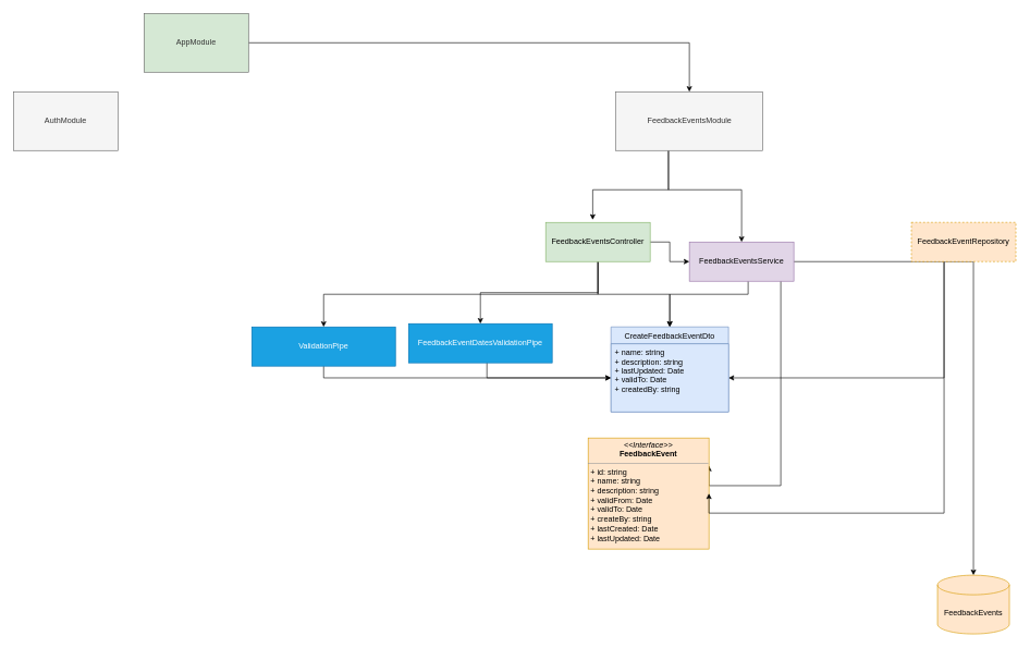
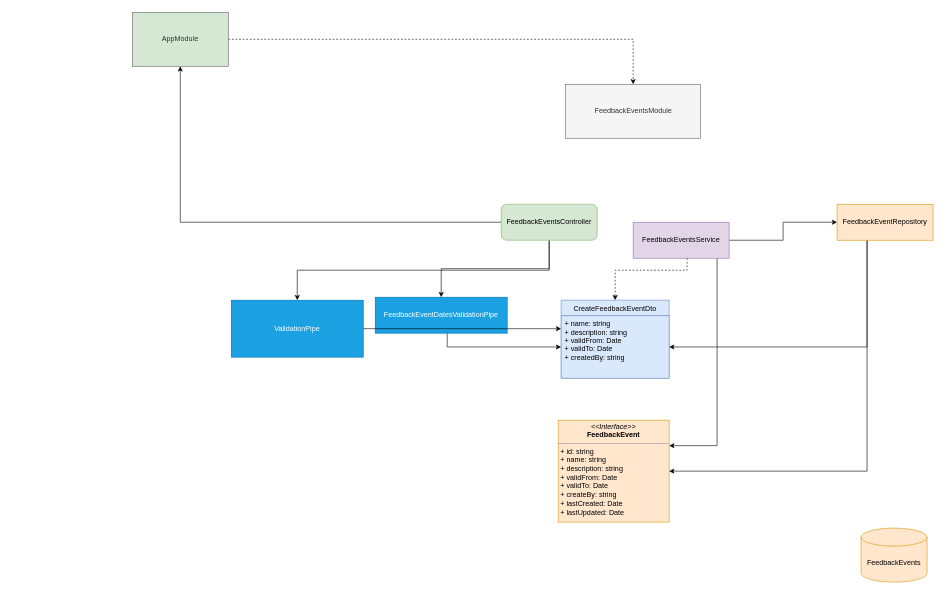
  <mxCell id="0" />
  <mxCell id="1" parent="0" />
- <mxCell id="2" style="edgeStyle=orthogonalEdgeStyle;rounded=0;orthogonalLoop=1;jettySize=auto;html=1;entryX=0.5;entryY=0;entryDx=0;entryDy=0;" parent="1" source="4" target="10" edge="1"><mxGeometry relative="1" as="geometry"><Array as="points"><mxPoint x="1023" y="290" /><mxPoint x="1135" y="290" /></Array></mxGeometry></mxCell>
- <mxCell id="3" style="edgeStyle=orthogonalEdgeStyle;rounded=0;orthogonalLoop=1;jettySize=auto;html=1;entryX=0.45;entryY=-0.067;entryDx=0;entryDy=0;entryPerimeter=0;" parent="1" source="4" target="15" edge="1"><mxGeometry relative="1" as="geometry"><Array as="points"><mxPoint x="1023" y="290" /><mxPoint x="907" y="290" /></Array></mxGeometry></mxCell>
  <mxCell id="4" value="FeedbackEventsModule" style="rounded=0;whiteSpace=wrap;html=1;fillColor=#f5f5f5;strokeColor=#666666;fontColor=#333333;" parent="1" vertex="1"><mxGeometry x="942.5" y="140" width="225" height="90" as="geometry" /></mxCell>
- <mxCell id="5" style="edgeStyle=orthogonalEdgeStyle;rounded=0;orthogonalLoop=1;jettySize=auto;html=1;entryX=0.5;entryY=0;entryDx=0;entryDy=0;" parent="1" source="6" target="4" edge="1"><mxGeometry relative="1" as="geometry" /></mxCell>
+ <mxCell id="5" style="edgeStyle=orthogonalEdgeStyle;rounded=0;orthogonalLoop=1;jettySize=auto;html=1;entryX=0.5;entryY=0;entryDx=0;entryDy=0;dashed=1;" parent="1" source="6" target="4" edge="1"><mxGeometry relative="1" as="geometry" /></mxCell>
  <mxCell id="6" value="AppModule" style="rounded=0;whiteSpace=wrap;html=1;fillColor=#d5e8d4;strokeColor=#666666;fontColor=#333333;" parent="1" vertex="1"><mxGeometry x="220" y="20" width="160" height="90" as="geometry" /></mxCell>
- <mxCell id="7" style="edgeStyle=orthogonalEdgeStyle;rounded=0;orthogonalLoop=1;jettySize=auto;html=1;entryX=0.5;entryY=0;entryDx=0;entryDy=0;" parent="1" source="10" target="26" edge="1"><mxGeometry relative="1" as="geometry"><mxPoint x="1025" y="470" as="targetPoint" /><Array as="points"><mxPoint x="1145" y="450" /><mxPoint x="1025" y="450" /></Array></mxGeometry></mxCell>
- <mxCell id="8" style="edgeStyle=orthogonalEdgeStyle;rounded=0;orthogonalLoop=1;jettySize=auto;html=1;" parent="1" source="10" target="21" edge="1"><mxGeometry relative="1" as="geometry" /></mxCell>
+ <mxCell id="7" style="edgeStyle=orthogonalEdgeStyle;rounded=0;orthogonalLoop=1;jettySize=auto;html=1;entryX=0.5;entryY=0;entryDx=0;entryDy=0;dashed=1;" parent="1" source="10" target="26" edge="1"><mxGeometry relative="1" as="geometry"><mxPoint x="1025" y="470" as="targetPoint" /><Array as="points"><mxPoint x="1145" y="450" /><mxPoint x="1025" y="450" /></Array></mxGeometry></mxCell>
+ <mxCell id="8" style="edgeStyle=orthogonalEdgeStyle;rounded=0;orthogonalLoop=1;jettySize=auto;html=1;" parent="1" source="10" target="19" edge="1"><mxGeometry relative="1" as="geometry" /></mxCell>
  <mxCell id="9" style="edgeStyle=orthogonalEdgeStyle;rounded=0;orthogonalLoop=1;jettySize=auto;html=1;entryX=1;entryY=0.25;entryDx=0;entryDy=0;" parent="1" source="10" target="16" edge="1"><mxGeometry relative="1" as="geometry"><Array as="points"><mxPoint x="1195" y="743" /></Array></mxGeometry></mxCell>
  <mxCell id="10" value="FeedbackEventsService" style="rounded=0;whiteSpace=wrap;html=1;fillColor=#e1d5e7;strokeColor=#9673a6;" parent="1" vertex="1"><mxGeometry x="1055" y="370" width="160" height="60" as="geometry" /></mxCell>
- <mxCell id="11" style="edgeStyle=orthogonalEdgeStyle;rounded=0;orthogonalLoop=1;jettySize=auto;html=1;entryX=0;entryY=0.5;entryDx=0;entryDy=0;" parent="1" source="15" target="10" edge="1"><mxGeometry relative="1" as="geometry" /></mxCell>
- <mxCell id="12" style="edgeStyle=orthogonalEdgeStyle;rounded=0;orthogonalLoop=1;jettySize=auto;html=1;entryX=0.5;entryY=0;entryDx=0;entryDy=0;" parent="1" source="15" target="26" edge="1"><mxGeometry relative="1" as="geometry" /></mxCell>
+ <mxCell id="11" style="edgeStyle=orthogonalEdgeStyle;rounded=0;orthogonalLoop=1;jettySize=auto;html=1;" parent="1" source="15" target="6" edge="1"><mxGeometry relative="1" as="geometry" /></mxCell>
  <mxCell id="13" style="edgeStyle=orthogonalEdgeStyle;rounded=0;orthogonalLoop=1;jettySize=auto;html=1;entryX=0.5;entryY=0;entryDx=0;entryDy=0;" parent="1" source="15" target="23" edge="1"><mxGeometry relative="1" as="geometry" /></mxCell>
  <mxCell id="14" style="edgeStyle=orthogonalEdgeStyle;rounded=0;orthogonalLoop=1;jettySize=auto;html=1;" parent="1" source="15" target="25" edge="1"><mxGeometry relative="1" as="geometry"><Array as="points"><mxPoint x="915" y="450" /><mxPoint x="495" y="450" /></Array></mxGeometry></mxCell>
- <mxCell id="15" value="FeedbackEventsController" style="rounded=0;whiteSpace=wrap;html=1;fillColor=#d5e8d4;strokeColor=#82b366;" parent="1" vertex="1"><mxGeometry x="835" y="340" width="160" height="60" as="geometry" /></mxCell>
- <mxCell id="16" value="&lt;p style=&quot;margin: 0px ; margin-top: 4px ; text-align: center&quot;&gt;&lt;i&gt;&amp;lt;&amp;lt;Interface&amp;gt;&amp;gt;&lt;/i&gt;&lt;br&gt;&lt;b&gt;FeedbackEvent&lt;/b&gt;&lt;/p&gt;&lt;hr size=&quot;1&quot;&gt;&lt;p style=&quot;margin: 0px ; margin-left: 4px&quot;&gt;+ id: string&lt;/p&gt;&lt;p style=&quot;margin: 0px ; margin-left: 4px&quot;&gt;+ name: string&lt;br&gt;+ description: string&lt;/p&gt;&lt;p style=&quot;margin: 0px ; margin-left: 4px&quot;&gt;+ validFrom: Date&lt;/p&gt;&lt;p style=&quot;margin: 0px ; margin-left: 4px&quot;&gt;+ validTo: Date&lt;/p&gt;&lt;p style=&quot;margin: 0px ; margin-left: 4px&quot;&gt;+ createBy: string&lt;/p&gt;&lt;p style=&quot;margin: 0px ; margin-left: 4px&quot;&gt;+ lastCreated: Date&lt;/p&gt;&lt;p style=&quot;margin: 0px ; margin-left: 4px&quot;&gt;+ lastUpdated: Date&lt;/p&gt;&lt;p style=&quot;margin: 0px ; margin-left: 4px&quot;&gt;&lt;br&gt;&lt;/p&gt;" style="verticalAlign=top;align=left;overflow=fill;fontSize=12;fontFamily=Helvetica;html=1;fillColor=#ffe6cc;strokeColor=#d79b00;" parent="1" vertex="1"><mxGeometry x="900" y="670" width="185" height="170" as="geometry" /></mxCell>
+ <mxCell id="15" value="FeedbackEventsController" style="whiteSpace=wrap;html=1;fillColor=#d5e8d4;strokeColor=#82b366;rounded=1;" parent="1" vertex="1"><mxGeometry x="835" y="340" width="160" height="60" as="geometry" /></mxCell>
+ <mxCell id="16" value="&lt;p style=&quot;margin: 0px ; margin-top: 4px ; text-align: center&quot;&gt;&lt;i&gt;&amp;lt;&amp;lt;Interface&amp;gt;&amp;gt;&lt;/i&gt;&lt;br&gt;&lt;b&gt;FeedbackEvent&lt;/b&gt;&lt;/p&gt;&lt;hr size=&quot;1&quot;&gt;&lt;p style=&quot;margin: 0px ; margin-left: 4px&quot;&gt;+ id: string&lt;/p&gt;&lt;p style=&quot;margin: 0px ; margin-left: 4px&quot;&gt;+ name: string&lt;br&gt;+ description: string&lt;/p&gt;&lt;p style=&quot;margin: 0px ; margin-left: 4px&quot;&gt;+ validFrom: Date&lt;/p&gt;&lt;p style=&quot;margin: 0px ; margin-left: 4px&quot;&gt;+ validTo: Date&lt;/p&gt;&lt;p style=&quot;margin: 0px ; margin-left: 4px&quot;&gt;+ createBy: string&lt;/p&gt;&lt;p style=&quot;margin: 0px ; margin-left: 4px&quot;&gt;+ lastCreated: Date&lt;/p&gt;&lt;p style=&quot;margin: 0px ; margin-left: 4px&quot;&gt;+ lastUpdated: Date&lt;/p&gt;&lt;p style=&quot;margin: 0px ; margin-left: 4px&quot;&gt;&lt;br&gt;&lt;/p&gt;" style="verticalAlign=top;align=left;overflow=fill;fontSize=12;fontFamily=Helvetica;html=1;fillColor=#ffe6cc;strokeColor=#d79b00;" parent="1" vertex="1"><mxGeometry x="930" y="700" width="185" height="170" as="geometry" /></mxCell>
  <mxCell id="17" style="edgeStyle=orthogonalEdgeStyle;rounded=0;orthogonalLoop=1;jettySize=auto;html=1;" parent="1" source="19" target="27" edge="1"><mxGeometry relative="1" as="geometry"><Array as="points"><mxPoint x="1445" y="578" /></Array></mxGeometry></mxCell>
  <mxCell id="18" style="edgeStyle=orthogonalEdgeStyle;rounded=0;orthogonalLoop=1;jettySize=auto;html=1;entryX=1;entryY=0.5;entryDx=0;entryDy=0;" parent="1" source="19" target="16" edge="1"><mxGeometry relative="1" as="geometry"><Array as="points"><mxPoint x="1445" y="785" /></Array></mxGeometry></mxCell>
- <mxCell id="19" value="FeedbackEventRepository&lt;br&gt;" style="rounded=0;whiteSpace=wrap;html=1;fillColor=#ffe6cc;strokeColor=#d79b00;dashed=1;" parent="1" vertex="1"><mxGeometry x="1395" y="340" width="160" height="60" as="geometry" /></mxCell>
+ <mxCell id="19" value="FeedbackEventRepository&lt;br&gt;" style="rounded=0;whiteSpace=wrap;html=1;fillColor=#ffe6cc;strokeColor=#d79b00;" parent="1" vertex="1"><mxGeometry x="1395" y="340" width="160" height="60" as="geometry" /></mxCell>
  <mxCell id="20" value="" style="group" parent="1" vertex="1" connectable="0"><mxGeometry x="1435" y="880" width="110" height="90" as="geometry" /></mxCell>
  <mxCell id="21" value="FeedbackEvents" style="shape=cylinder3;whiteSpace=wrap;html=1;boundedLbl=1;backgroundOutline=1;size=15;fillColor=#ffe6cc;strokeColor=#d79b00;" parent="20" vertex="1"><mxGeometry width="110.0" height="90" as="geometry" /></mxCell>
  <mxCell id="22" style="edgeStyle=orthogonalEdgeStyle;rounded=0;orthogonalLoop=1;jettySize=auto;html=1;entryX=0;entryY=0.5;entryDx=0;entryDy=0;" parent="1" source="23" target="27" edge="1"><mxGeometry relative="1" as="geometry"><Array as="points"><mxPoint x="745" y="578" /></Array></mxGeometry></mxCell>
  <mxCell id="23" value="FeedbackEventDatesValidationPipe" style="rounded=0;whiteSpace=wrap;html=1;fillColor=#1ba1e2;strokeColor=#006EAF;fontColor=#ffffff;" parent="1" vertex="1"><mxGeometry x="625" y="495" width="220" height="60" as="geometry" /></mxCell>
  <mxCell id="24" style="edgeStyle=orthogonalEdgeStyle;rounded=0;orthogonalLoop=1;jettySize=auto;html=1;" parent="1" source="25" target="27" edge="1"><mxGeometry relative="1" as="geometry"><Array as="points"><mxPoint x="495" y="578" /></Array></mxGeometry></mxCell>
- <mxCell id="25" value="ValidationPipe" style="rounded=0;whiteSpace=wrap;html=1;fillColor=#1ba1e2;strokeColor=#006EAF;fontColor=#ffffff;" parent="1" vertex="1"><mxGeometry x="385" y="500" width="220" height="60" as="geometry" /></mxCell>
+ <mxCell id="25" value="ValidationPipe" style="rounded=0;whiteSpace=wrap;html=1;fillColor=#1ba1e2;strokeColor=#006EAF;fontColor=#ffffff;" parent="1" vertex="1"><mxGeometry x="385" y="500" width="220" height="95" as="geometry" /></mxCell>
  <mxCell id="26" value="CreateFeedbackEventDto" style="swimlane;fontStyle=0;childLayout=stackLayout;horizontal=1;startSize=26;fillColor=#dae8fc;horizontalStack=0;resizeParent=1;resizeParentMax=0;resizeLast=0;collapsible=1;marginBottom=0;strokeColor=#6c8ebf;" parent="1" vertex="1"><mxGeometry x="935" y="500" width="180" height="130" as="geometry" /></mxCell>
- <mxCell id="27" value="+ name: string&#10;+ description: string&#10;+ lastUpdated: Date&#10;+ validTo: Date&#10;+ createdBy: string" style="text;strokeColor=#6c8ebf;fillColor=#dae8fc;align=left;verticalAlign=top;spacingLeft=4;spacingRight=4;overflow=hidden;rotatable=0;points=[[0,0.5],[1,0.5]];portConstraint=eastwest;" parent="26" vertex="1"><mxGeometry y="26" width="180" height="104" as="geometry" /></mxCell>
- <mxCell id="28" value="AuthModule" style="rounded=0;whiteSpace=wrap;html=1;fillColor=#f5f5f5;strokeColor=#666666;fontColor=#333333;" vertex="1" parent="1"><mxGeometry x="20" y="140" width="160" height="90" as="geometry" /></mxCell>
+ <mxCell id="27" value="+ name: string&#10;+ description: string&#10;+ validFrom: Date&#10;+ validTo: Date&#10;+ createdBy: string" style="text;strokeColor=#6c8ebf;fillColor=#dae8fc;align=left;verticalAlign=top;spacingLeft=4;spacingRight=4;overflow=hidden;rotatable=0;points=[[0,0.5],[1,0.5]];portConstraint=eastwest;" parent="26" vertex="1"><mxGeometry y="26" width="180" height="104" as="geometry" /></mxCell>
